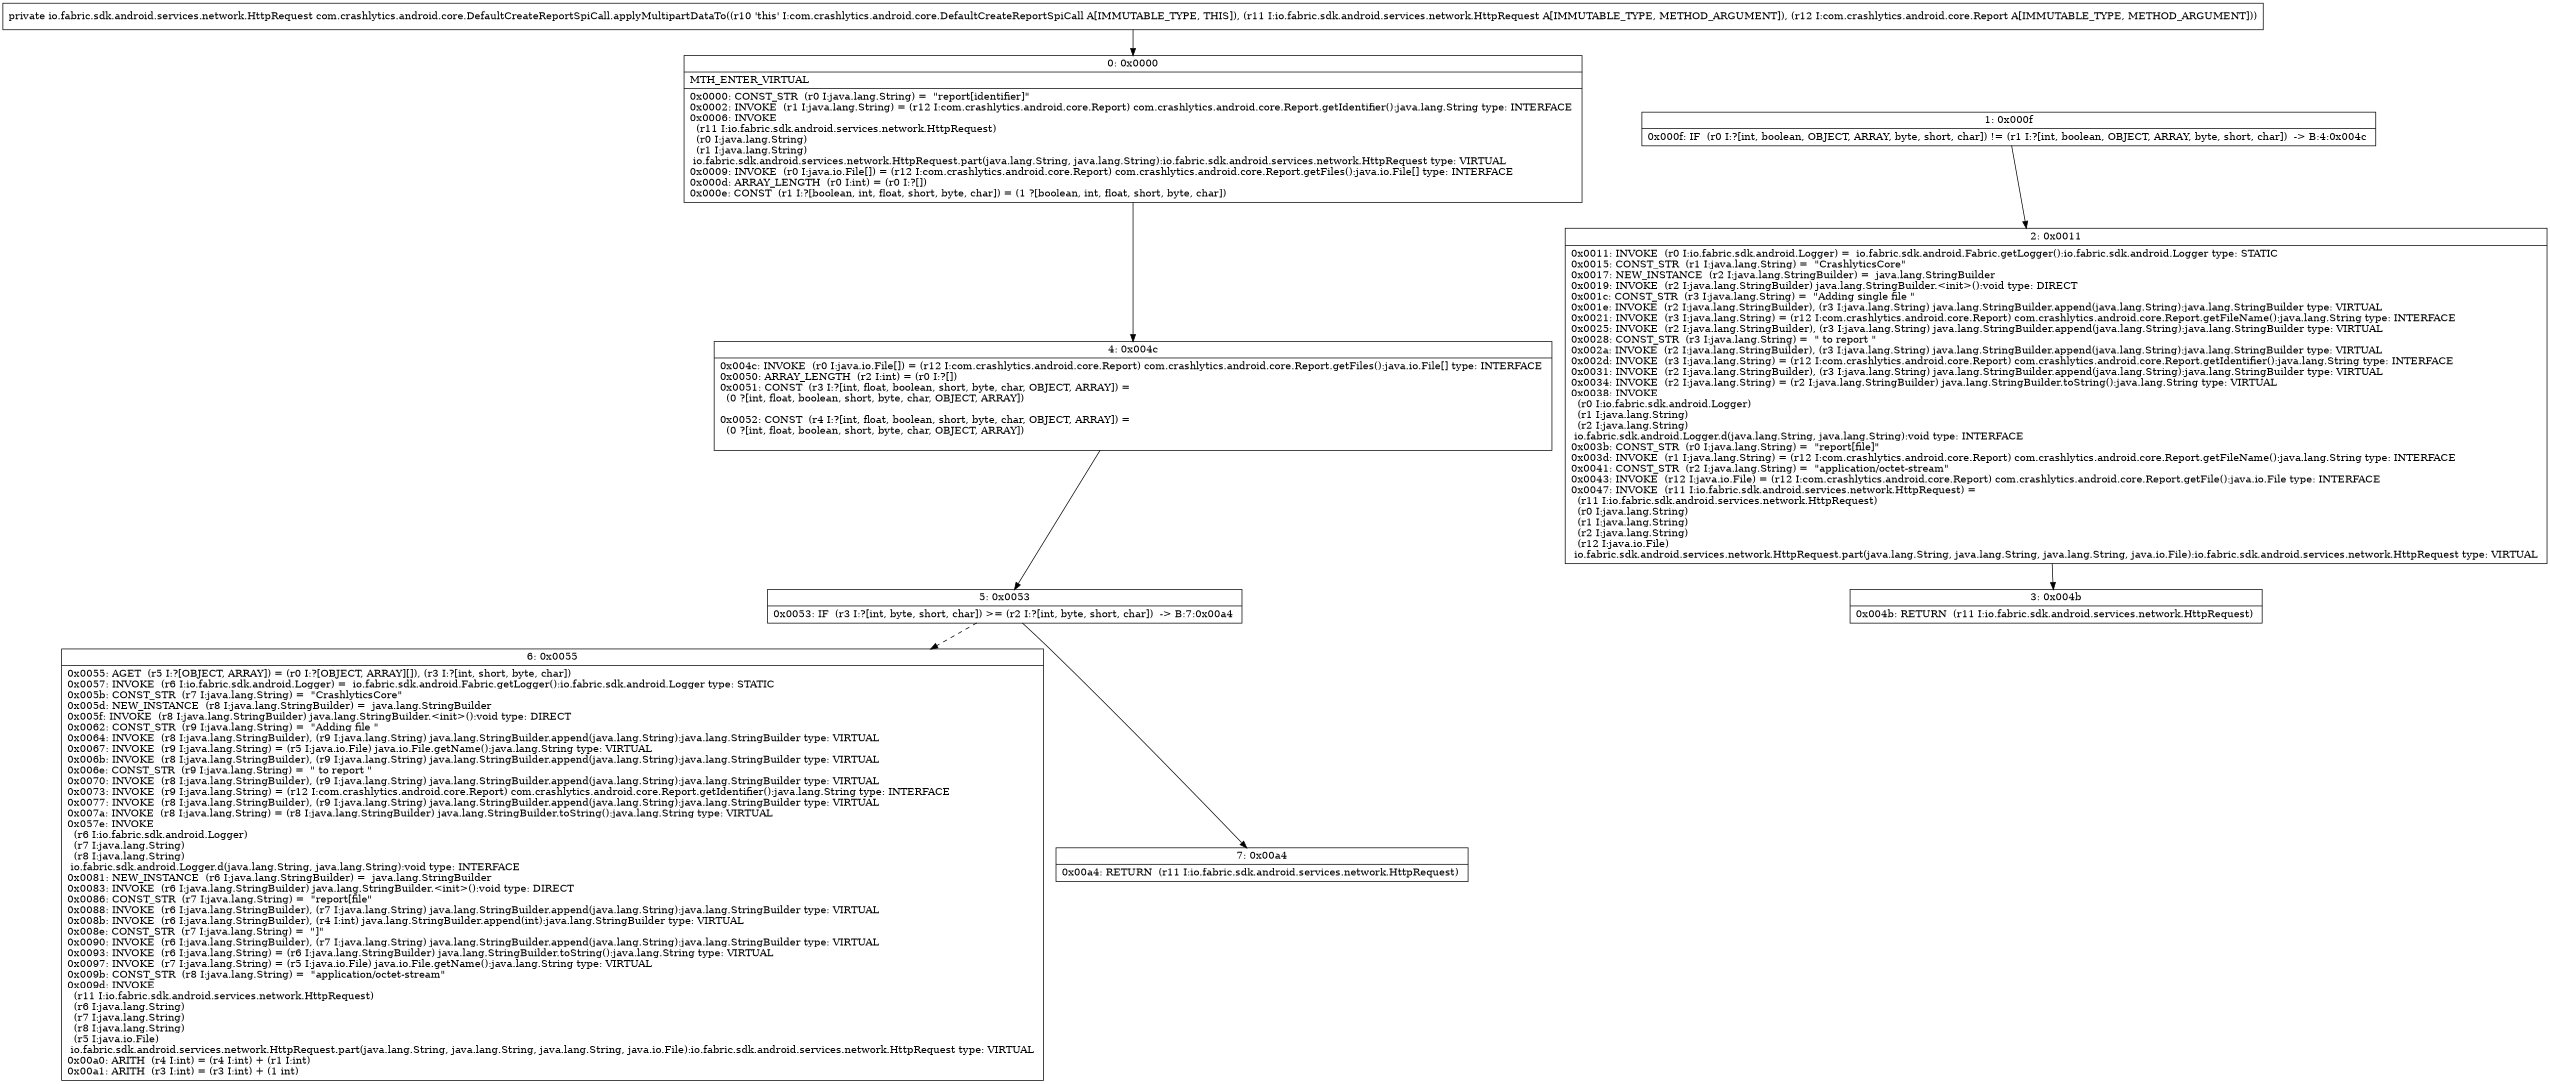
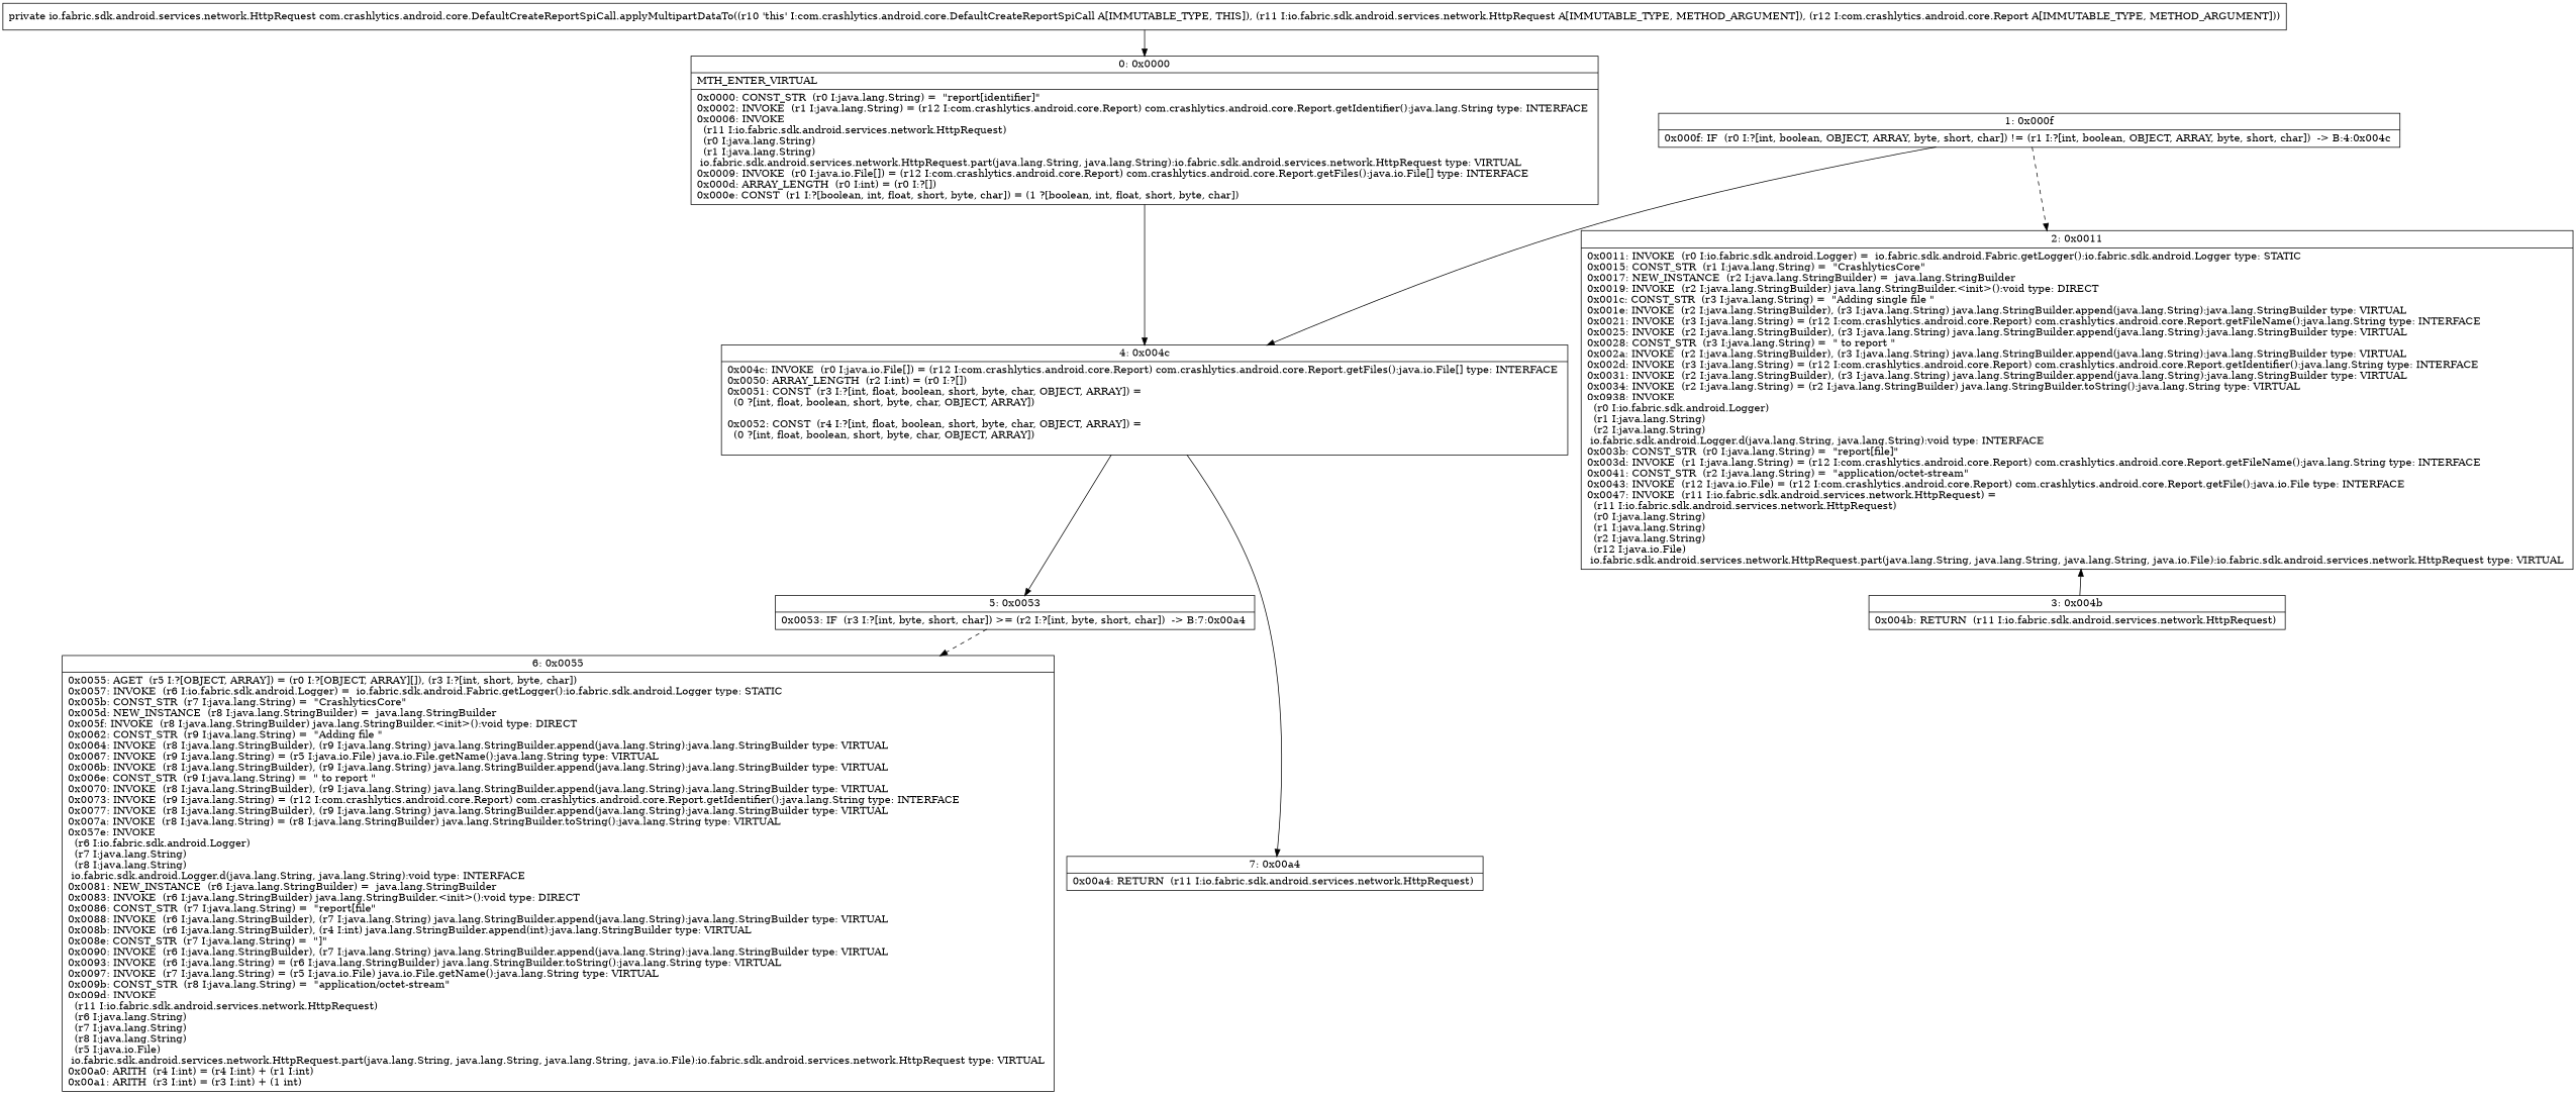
  digraph {
    node [shape=record]
    n1 [label="{0\:\ 0x0000|MTH_ENTER_VIRTUAL\l|0x0000: CONST_STR  (r0 I:java.lang.String) =  \"report[identifier]\" \l0x0002: INVOKE  (r1 I:java.lang.String) = (r12 I:com.crashlytics.android.core.Report) com.crashlytics.android.core.Report.getIdentifier():java.lang.String type: INTERFACE \l0x0006: INVOKE  \l  (r11 I:io.fabric.sdk.android.services.network.HttpRequest)\l  (r0 I:java.lang.String)\l  (r1 I:java.lang.String)\l io.fabric.sdk.android.services.network.HttpRequest.part(java.lang.String, java.lang.String):io.fabric.sdk.android.services.network.HttpRequest type: VIRTUAL \l0x0009: INVOKE  (r0 I:java.io.File[]) = (r12 I:com.crashlytics.android.core.Report) com.crashlytics.android.core.Report.getFiles():java.io.File[] type: INTERFACE \l0x000d: ARRAY_LENGTH  (r0 I:int) = (r0 I:?[]) \l0x000e: CONST  (r1 I:?[boolean, int, float, short, byte, char]) = (1 ?[boolean, int, float, short, byte, char]) \l}"]
    n2 [label="{4\:\ 0x004c|0x004c: INVOKE  (r0 I:java.io.File[]) = (r12 I:com.crashlytics.android.core.Report) com.crashlytics.android.core.Report.getFiles():java.io.File[] type: INTERFACE \l0x0050: ARRAY_LENGTH  (r2 I:int) = (r0 I:?[]) \l0x0051: CONST  (r3 I:?[int, float, boolean, short, byte, char, OBJECT, ARRAY]) = \l  (0 ?[int, float, boolean, short, byte, char, OBJECT, ARRAY])\l \l0x0052: CONST  (r4 I:?[int, float, boolean, short, byte, char, OBJECT, ARRAY]) = \l  (0 ?[int, float, boolean, short, byte, char, OBJECT, ARRAY])\l \l}"]
    n3 [label="{1\:\ 0x000f|0x000f: IF  (r0 I:?[int, boolean, OBJECT, ARRAY, byte, short, char]) != (r1 I:?[int, boolean, OBJECT, ARRAY, byte, short, char])  \-\> B:4:0x004c \l}"]
-   n4 [label="{2\:\ 0x0011|0x0011: INVOKE  (r0 I:io.fabric.sdk.android.Logger) =  io.fabric.sdk.android.Fabric.getLogger():io.fabric.sdk.android.Logger type: STATIC \l0x0015: CONST_STR  (r1 I:java.lang.String) =  \"CrashlyticsCore\" \l0x0017: NEW_INSTANCE  (r2 I:java.lang.StringBuilder) =  java.lang.StringBuilder \l0x0019: INVOKE  (r2 I:java.lang.StringBuilder) java.lang.StringBuilder.\<init\>():void type: DIRECT \l0x001c: CONST_STR  (r3 I:java.lang.String) =  \"Adding single file \" \l0x001e: INVOKE  (r2 I:java.lang.StringBuilder), (r3 I:java.lang.String) java.lang.StringBuilder.append(java.lang.String):java.lang.StringBuilder type: VIRTUAL \l0x0021: INVOKE  (r3 I:java.lang.String) = (r12 I:com.crashlytics.android.core.Report) com.crashlytics.android.core.Report.getFileName():java.lang.String type: INTERFACE \l0x0025: INVOKE  (r2 I:java.lang.StringBuilder), (r3 I:java.lang.String) java.lang.StringBuilder.append(java.lang.String):java.lang.StringBuilder type: VIRTUAL \l0x0028: CONST_STR  (r3 I:java.lang.String) =  \" to report \" \l0x002a: INVOKE  (r2 I:java.lang.StringBuilder), (r3 I:java.lang.String) java.lang.StringBuilder.append(java.lang.String):java.lang.StringBuilder type: VIRTUAL \l0x002d: INVOKE  (r3 I:java.lang.String) = (r12 I:com.crashlytics.android.core.Report) com.crashlytics.android.core.Report.getIdentifier():java.lang.String type: INTERFACE \l0x0031: INVOKE  (r2 I:java.lang.StringBuilder), (r3 I:java.lang.String) java.lang.StringBuilder.append(java.lang.String):java.lang.StringBuilder type: VIRTUAL \l0x0034: INVOKE  (r2 I:java.lang.String) = (r2 I:java.lang.StringBuilder) java.lang.StringBuilder.toString():java.lang.String type: VIRTUAL \l0x0038: INVOKE  \l  (r0 I:io.fabric.sdk.android.Logger)\l  (r1 I:java.lang.String)\l  (r2 I:java.lang.String)\l io.fabric.sdk.android.Logger.d(java.lang.String, java.lang.String):void type: INTERFACE \l0x003b: CONST_STR  (r0 I:java.lang.String) =  \"report[file]\" \l0x003d: INVOKE  (r1 I:java.lang.String) = (r12 I:com.crashlytics.android.core.Report) com.crashlytics.android.core.Report.getFileName():java.lang.String type: INTERFACE \l0x0041: CONST_STR  (r2 I:java.lang.String) =  \"application\/octet\-stream\" \l0x0043: INVOKE  (r12 I:java.io.File) = (r12 I:com.crashlytics.android.core.Report) com.crashlytics.android.core.Report.getFile():java.io.File type: INTERFACE \l0x0047: INVOKE  (r11 I:io.fabric.sdk.android.services.network.HttpRequest) = \l  (r11 I:io.fabric.sdk.android.services.network.HttpRequest)\l  (r0 I:java.lang.String)\l  (r1 I:java.lang.String)\l  (r2 I:java.lang.String)\l  (r12 I:java.io.File)\l io.fabric.sdk.android.services.network.HttpRequest.part(java.lang.String, java.lang.String, java.lang.String, java.io.File):io.fabric.sdk.android.services.network.HttpRequest type: VIRTUAL \l}"]
+   n4 [label="{2\:\ 0x0011|0x0011: INVOKE  (r0 I:io.fabric.sdk.android.Logger) =  io.fabric.sdk.android.Fabric.getLogger():io.fabric.sdk.android.Logger type: STATIC \l0x0015: CONST_STR  (r1 I:java.lang.String) =  \"CrashlyticsCore\" \l0x0017: NEW_INSTANCE  (r2 I:java.lang.StringBuilder) =  java.lang.StringBuilder \l0x0019: INVOKE  (r2 I:java.lang.StringBuilder) java.lang.StringBuilder.\<init\>():void type: DIRECT \l0x001c: CONST_STR  (r3 I:java.lang.String) =  \"Adding single file \" \l0x001e: INVOKE  (r2 I:java.lang.StringBuilder), (r3 I:java.lang.String) java.lang.StringBuilder.append(java.lang.String):java.lang.StringBuilder type: VIRTUAL \l0x0021: INVOKE  (r3 I:java.lang.String) = (r12 I:com.crashlytics.android.core.Report) com.crashlytics.android.core.Report.getFileName():java.lang.String type: INTERFACE \l0x0025: INVOKE  (r2 I:java.lang.StringBuilder), (r3 I:java.lang.String) java.lang.StringBuilder.append(java.lang.String):java.lang.StringBuilder type: VIRTUAL \l0x0028: CONST_STR  (r3 I:java.lang.String) =  \" to report \" \l0x002a: INVOKE  (r2 I:java.lang.StringBuilder), (r3 I:java.lang.String) java.lang.StringBuilder.append(java.lang.String):java.lang.StringBuilder type: VIRTUAL \l0x002d: INVOKE  (r3 I:java.lang.String) = (r12 I:com.crashlytics.android.core.Report) com.crashlytics.android.core.Report.getIdentifier():java.lang.String type: INTERFACE \l0x0031: INVOKE  (r2 I:java.lang.StringBuilder), (r3 I:java.lang.String) java.lang.StringBuilder.append(java.lang.String):java.lang.StringBuilder type: VIRTUAL \l0x0034: INVOKE  (r2 I:java.lang.String) = (r2 I:java.lang.StringBuilder) java.lang.StringBuilder.toString():java.lang.String type: VIRTUAL \l0x0938: INVOKE  \l  (r0 I:io.fabric.sdk.android.Logger)\l  (r1 I:java.lang.String)\l  (r2 I:java.lang.String)\l io.fabric.sdk.android.Logger.d(java.lang.String, java.lang.String):void type: INTERFACE \l0x003b: CONST_STR  (r0 I:java.lang.String) =  \"report[file]\" \l0x003d: INVOKE  (r1 I:java.lang.String) = (r12 I:com.crashlytics.android.core.Report) com.crashlytics.android.core.Report.getFileName():java.lang.String type: INTERFACE \l0x0041: CONST_STR  (r2 I:java.lang.String) =  \"application\/octet\-stream\" \l0x0043: INVOKE  (r12 I:java.io.File) = (r12 I:com.crashlytics.android.core.Report) com.crashlytics.android.core.Report.getFile():java.io.File type: INTERFACE \l0x0047: INVOKE  (r11 I:io.fabric.sdk.android.services.network.HttpRequest) = \l  (r11 I:io.fabric.sdk.android.services.network.HttpRequest)\l  (r0 I:java.lang.String)\l  (r1 I:java.lang.String)\l  (r2 I:java.lang.String)\l  (r12 I:java.io.File)\l io.fabric.sdk.android.services.network.HttpRequest.part(java.lang.String, java.lang.String, java.lang.String, java.io.File):io.fabric.sdk.android.services.network.HttpRequest type: VIRTUAL \l}"]
    n5 [label="{3\:\ 0x004b|0x004b: RETURN  (r11 I:io.fabric.sdk.android.services.network.HttpRequest) \l}"]
    n6 [label="{5\:\ 0x0053|0x0053: IF  (r3 I:?[int, byte, short, char]) \>= (r2 I:?[int, byte, short, char])  \-\> B:7:0x00a4 \l}"]
    n7 [label="{6\:\ 0x0055|0x0055: AGET  (r5 I:?[OBJECT, ARRAY]) = (r0 I:?[OBJECT, ARRAY][]), (r3 I:?[int, short, byte, char]) \l0x0057: INVOKE  (r6 I:io.fabric.sdk.android.Logger) =  io.fabric.sdk.android.Fabric.getLogger():io.fabric.sdk.android.Logger type: STATIC \l0x005b: CONST_STR  (r7 I:java.lang.String) =  \"CrashlyticsCore\" \l0x005d: NEW_INSTANCE  (r8 I:java.lang.StringBuilder) =  java.lang.StringBuilder \l0x005f: INVOKE  (r8 I:java.lang.StringBuilder) java.lang.StringBuilder.\<init\>():void type: DIRECT \l0x0062: CONST_STR  (r9 I:java.lang.String) =  \"Adding file \" \l0x0064: INVOKE  (r8 I:java.lang.StringBuilder), (r9 I:java.lang.String) java.lang.StringBuilder.append(java.lang.String):java.lang.StringBuilder type: VIRTUAL \l0x0067: INVOKE  (r9 I:java.lang.String) = (r5 I:java.io.File) java.io.File.getName():java.lang.String type: VIRTUAL \l0x006b: INVOKE  (r8 I:java.lang.StringBuilder), (r9 I:java.lang.String) java.lang.StringBuilder.append(java.lang.String):java.lang.StringBuilder type: VIRTUAL \l0x006e: CONST_STR  (r9 I:java.lang.String) =  \" to report \" \l0x0070: INVOKE  (r8 I:java.lang.StringBuilder), (r9 I:java.lang.String) java.lang.StringBuilder.append(java.lang.String):java.lang.StringBuilder type: VIRTUAL \l0x0073: INVOKE  (r9 I:java.lang.String) = (r12 I:com.crashlytics.android.core.Report) com.crashlytics.android.core.Report.getIdentifier():java.lang.String type: INTERFACE \l0x0077: INVOKE  (r8 I:java.lang.StringBuilder), (r9 I:java.lang.String) java.lang.StringBuilder.append(java.lang.String):java.lang.StringBuilder type: VIRTUAL \l0x007a: INVOKE  (r8 I:java.lang.String) = (r8 I:java.lang.StringBuilder) java.lang.StringBuilder.toString():java.lang.String type: VIRTUAL \l0x057e: INVOKE  \l  (r6 I:io.fabric.sdk.android.Logger)\l  (r7 I:java.lang.String)\l  (r8 I:java.lang.String)\l io.fabric.sdk.android.Logger.d(java.lang.String, java.lang.String):void type: INTERFACE \l0x0081: NEW_INSTANCE  (r6 I:java.lang.StringBuilder) =  java.lang.StringBuilder \l0x0083: INVOKE  (r6 I:java.lang.StringBuilder) java.lang.StringBuilder.\<init\>():void type: DIRECT \l0x0086: CONST_STR  (r7 I:java.lang.String) =  \"report[file\" \l0x0088: INVOKE  (r6 I:java.lang.StringBuilder), (r7 I:java.lang.String) java.lang.StringBuilder.append(java.lang.String):java.lang.StringBuilder type: VIRTUAL \l0x008b: INVOKE  (r6 I:java.lang.StringBuilder), (r4 I:int) java.lang.StringBuilder.append(int):java.lang.StringBuilder type: VIRTUAL \l0x008e: CONST_STR  (r7 I:java.lang.String) =  \"]\" \l0x0090: INVOKE  (r6 I:java.lang.StringBuilder), (r7 I:java.lang.String) java.lang.StringBuilder.append(java.lang.String):java.lang.StringBuilder type: VIRTUAL \l0x0093: INVOKE  (r6 I:java.lang.String) = (r6 I:java.lang.StringBuilder) java.lang.StringBuilder.toString():java.lang.String type: VIRTUAL \l0x0097: INVOKE  (r7 I:java.lang.String) = (r5 I:java.io.File) java.io.File.getName():java.lang.String type: VIRTUAL \l0x009b: CONST_STR  (r8 I:java.lang.String) =  \"application\/octet\-stream\" \l0x009d: INVOKE  \l  (r11 I:io.fabric.sdk.android.services.network.HttpRequest)\l  (r6 I:java.lang.String)\l  (r7 I:java.lang.String)\l  (r8 I:java.lang.String)\l  (r5 I:java.io.File)\l io.fabric.sdk.android.services.network.HttpRequest.part(java.lang.String, java.lang.String, java.lang.String, java.io.File):io.fabric.sdk.android.services.network.HttpRequest type: VIRTUAL \l0x00a0: ARITH  (r4 I:int) = (r4 I:int) + (r1 I:int) \l0x00a1: ARITH  (r3 I:int) = (r3 I:int) + (1 int) \l}"]
    n8 [label="{7\:\ 0x00a4|0x00a4: RETURN  (r11 I:io.fabric.sdk.android.services.network.HttpRequest) \l}"]
    n9 [label="{private io.fabric.sdk.android.services.network.HttpRequest com.crashlytics.android.core.DefaultCreateReportSpiCall.applyMultipartDataTo((r10 'this' I:com.crashlytics.android.core.DefaultCreateReportSpiCall A[IMMUTABLE_TYPE, THIS]), (r11 I:io.fabric.sdk.android.services.network.HttpRequest A[IMMUTABLE_TYPE, METHOD_ARGUMENT]), (r12 I:com.crashlytics.android.core.Report A[IMMUTABLE_TYPE, METHOD_ARGUMENT])) }"]
    n1 -> n2
    n2 -> n6
-   n3 -> n4 [style=solid]
-   n4 -> n5
+   n3 -> n2
+   n3 -> n4 [style=dashed]
+   n5 -> n4
    n6 -> n7 [style=dashed]
-   n6 -> n8
+   n2 -> n8
    n9 -> n1
  }
